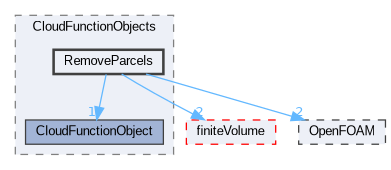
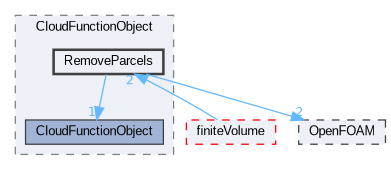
  digraph {
    compound=true
    fontname="Liberation Sans"
    node [color=grey25 fillcolor="#edf0f7" fontname="Liberation Sans" fontsize=10 shape=box style="filled,dashed"]
    edge [color=steelblue1 fontcolor=steelblue1 fontname="Liberation Sans" fontsize=10 headlabel=2 labeldistance=1.5 labelfontname=Helvetica labelfontsize=10]
    n1 [fillcolor="#a2b4d6" height=0.2 label=CloudFunctionObject style=filled width=0.4]
    n2 [height=0.2 label=RemoveParcels style="filled,bold" width=0.4]
    n3 [color=red height=0.2 label=finiteVolume width=0.4]
    n4 [height=0.2 label=OpenFOAM width=0.4]
    subgraph cluster_1 {
      bgcolor="#edf0f7"
      fontsize=10
-     label=CloudFunctionObjects
+     label=CloudFunctionObject
      pencolor=grey50
      style="filled,dashed"
      n1
      n2
    }
    n2 -> n1 [headlabel=1]
-   n2 -> n3
+   n3 -> n2
    n2 -> n4
  }
